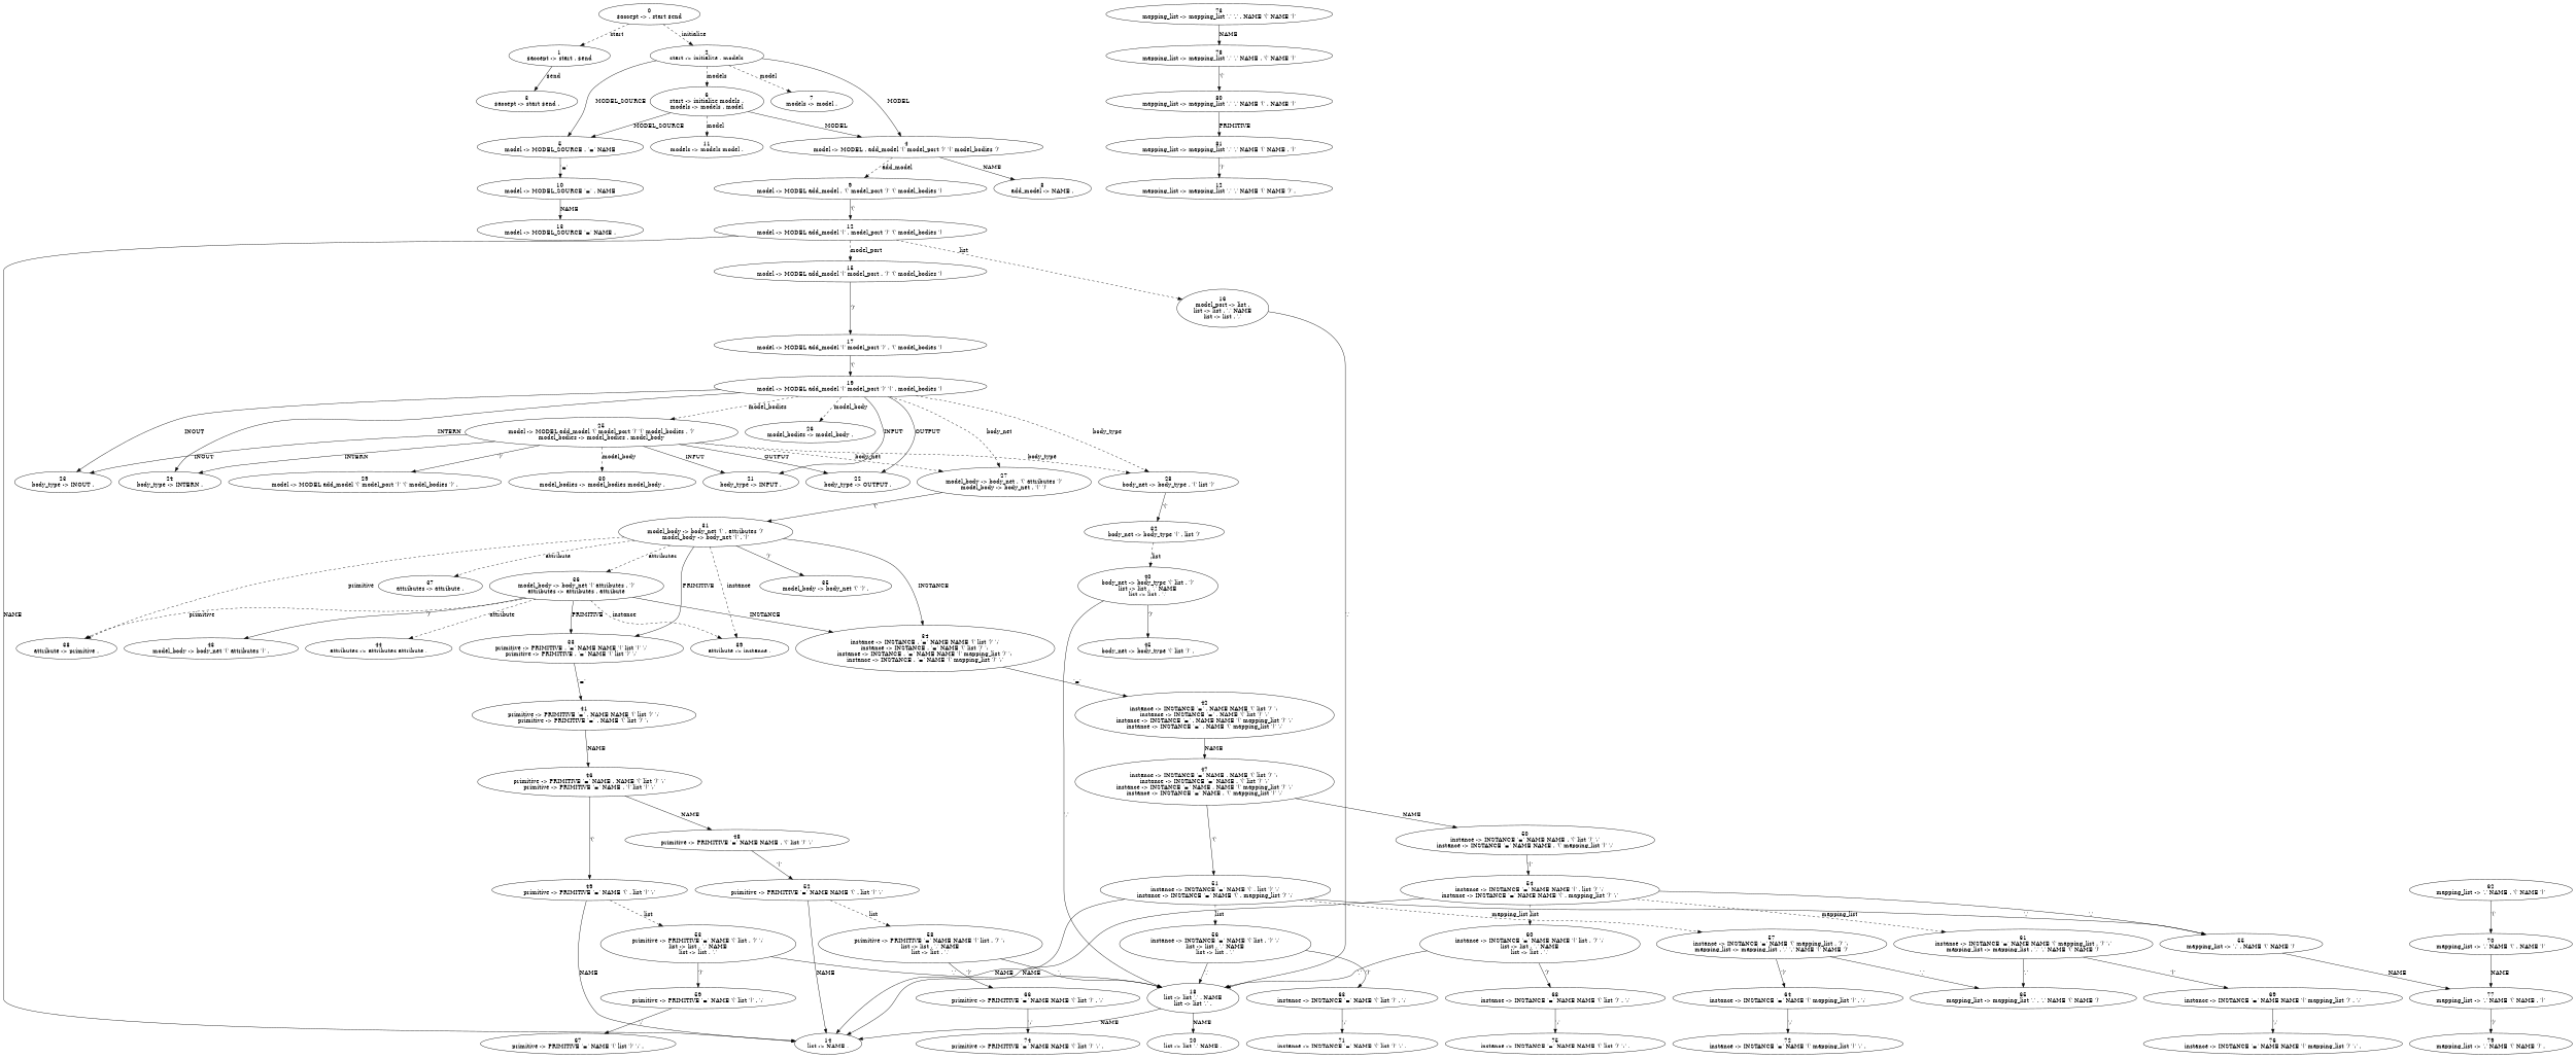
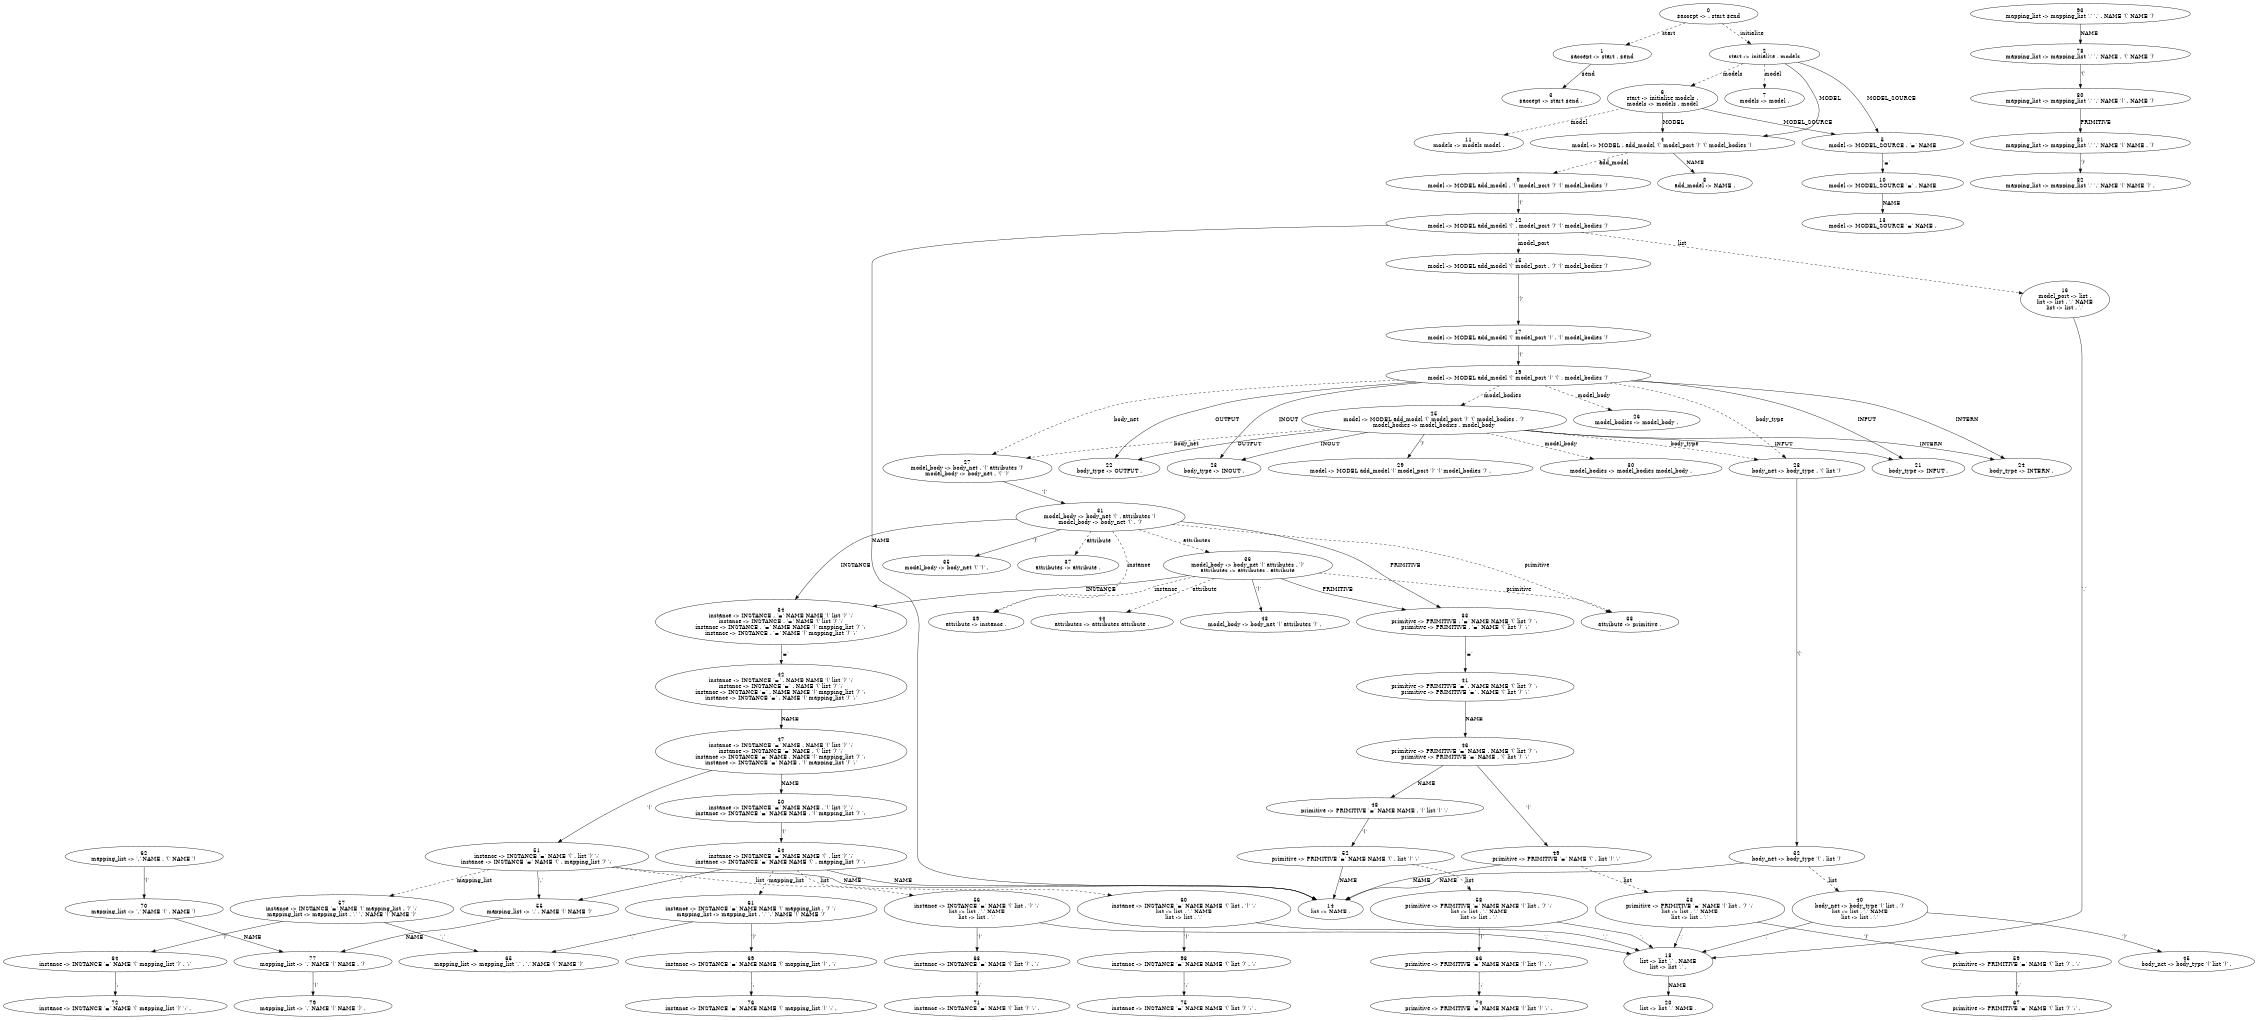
  digraph {
    edge [style=solid]
    n1 [label="0\n$accept -> . start $end"]
    n2 [label="1\n$accept -> start . $end"]
    n3 [label="2\nstart -> initialize . models"]
    n4 [label="3\n$accept -> start $end ."]
    n5 [label="4\nmodel -> MODEL . add_model '(' model_port ')' '(' model_bodies ')'"]
    n6 [label="5\nmodel -> MODEL_SOURCE . '=' NAME"]
    n7 [label="6\nstart -> initialize models .\nmodels -> models . model"]
    n8 [label="7\nmodels -> model ."]
    n9 [label="8\nadd_model -> NAME ."]
    n10 [label="9\nmodel -> MODEL add_model . '(' model_port ')' '(' model_bodies ')'"]
    n11 [label="10\nmodel -> MODEL_SOURCE '=' . NAME"]
    n12 [label="11\nmodels -> models model ."]
    n13 [label="12\nmodel -> MODEL add_model '(' . model_port ')' '(' model_bodies ')'"]
    n14 [label="13\nmodel -> MODEL_SOURCE '=' NAME ."]
    n15 [label="14\nlist -> NAME ."]
    n16 [label="15\nmodel -> MODEL add_model '(' model_port . ')' '(' model_bodies ')'"]
    n17 [label="16\nmodel_port -> list .\nlist -> list . ',' NAME\nlist -> list . ','"]
    n18 [label="17\nmodel -> MODEL add_model '(' model_port ')' . '(' model_bodies ')'"]
    n19 [label="18\nlist -> list ',' . NAME\nlist -> list ',' ."]
    n20 [label="19\nmodel -> MODEL add_model '(' model_port ')' '(' . model_bodies ')'"]
    n21 [label="20\nlist -> list ',' NAME ."]
    n22 [label="21\nbody_type -> INPUT ."]
    n23 [label="22\nbody_type -> OUTPUT ."]
    n24 [label="23\nbody_type -> INOUT ."]
    n25 [label="24\nbody_type -> INTERN ."]
    n26 [label="25\nmodel -> MODEL add_model '(' model_port ')' '(' model_bodies . ')'\nmodel_bodies -> model_bodies . model_body"]
    n27 [label="26\nmodel_bodies -> model_body ."]
    n28 [label="27\nmodel_body -> body_net . '(' attributes ')'\nmodel_body -> body_net . '(' ')'"]
    n29 [label="28\nbody_net -> body_type . '(' list ')'"]
    n30 [label="29\nmodel -> MODEL add_model '(' model_port ')' '(' model_bodies ')' ."]
    n31 [label="30\nmodel_bodies -> model_bodies model_body ."]
    n32 [label="31\nmodel_body -> body_net '(' . attributes ')'\nmodel_body -> body_net '(' . ')'"]
    n33 [label="32\nbody_net -> body_type '(' . list ')'"]
    n34 [label="33\nprimitive -> PRIMITIVE . '=' NAME NAME '(' list ')' ';'\nprimitive -> PRIMITIVE . '=' NAME '(' list ')' ';'"]
    n35 [label="34\ninstance -> INSTANCE . '=' NAME NAME '(' list ')' ';'\ninstance -> INSTANCE . '=' NAME '(' list ')' ';'\ninstance -> INSTANCE . '=' NAME NAME '(' mapping_list ')' ';'\ninstance -> INSTANCE . '=' NAME '(' mapping_list ')' ';'"]
    n36 [label="35\nmodel_body -> body_net '(' ')' ."]
    n37 [label="36\nmodel_body -> body_net '(' attributes . ')'\nattributes -> attributes . attribute"]
    n38 [label="37\nattributes -> attribute ."]
    n39 [label="38\nattribute -> primitive ."]
    n40 [label="39\nattribute -> instance ."]
    n41 [label="40\nbody_net -> body_type '(' list . ')'\nlist -> list . ',' NAME\nlist -> list . ','"]
    n42 [label="41\nprimitive -> PRIMITIVE '=' . NAME NAME '(' list ')' ';'\nprimitive -> PRIMITIVE '=' . NAME '(' list ')' ';'"]
    n43 [label="42\ninstance -> INSTANCE '=' . NAME NAME '(' list ')' ';'\ninstance -> INSTANCE '=' . NAME '(' list ')' ';'\ninstance -> INSTANCE '=' . NAME NAME '(' mapping_list ')' ';'\ninstance -> INSTANCE '=' . NAME '(' mapping_list ')' ';'"]
    n44 [label="43\nmodel_body -> body_net '(' attributes ')' ."]
    n45 [label="44\nattributes -> attributes attribute ."]
    n46 [label="45\nbody_net -> body_type '(' list ')' ."]
    n47 [label="46\nprimitive -> PRIMITIVE '=' NAME . NAME '(' list ')' ';'\nprimitive -> PRIMITIVE '=' NAME . '(' list ')' ';'"]
    n48 [label="47\ninstance -> INSTANCE '=' NAME . NAME '(' list ')' ';'\ninstance -> INSTANCE '=' NAME . '(' list ')' ';'\ninstance -> INSTANCE '=' NAME . NAME '(' mapping_list ')' ';'\ninstance -> INSTANCE '=' NAME . '(' mapping_list ')' ';'"]
    n49 [label="48\nprimitive -> PRIMITIVE '=' NAME NAME . '(' list ')' ';'"]
    n50 [label="49\nprimitive -> PRIMITIVE '=' NAME '(' . list ')' ';'"]
    n51 [label="50\ninstance -> INSTANCE '=' NAME NAME . '(' list ')' ';'\ninstance -> INSTANCE '=' NAME NAME . '(' mapping_list ')' ';'"]
    n52 [label="51\ninstance -> INSTANCE '=' NAME '(' . list ')' ';'\ninstance -> INSTANCE '=' NAME '(' . mapping_list ')' ';'"]
    n53 [label="52\nprimitive -> PRIMITIVE '=' NAME NAME '(' . list ')' ';'"]
    n54 [label="53\nprimitive -> PRIMITIVE '=' NAME '(' list . ')' ';'\nlist -> list . ',' NAME\nlist -> list . ','"]
    n55 [label="54\ninstance -> INSTANCE '=' NAME NAME '(' . list ')' ';'\ninstance -> INSTANCE '=' NAME NAME '(' . mapping_list ')' ';'"]
    n56 [label="55\nmapping_list -> '.' . NAME '(' NAME ')'"]
    n57 [label="56\ninstance -> INSTANCE '=' NAME '(' list . ')' ';'\nlist -> list . ',' NAME\nlist -> list . ','"]
    n58 [label="57\ninstance -> INSTANCE '=' NAME '(' mapping_list . ')' ';'\nmapping_list -> mapping_list . ',' '.' NAME '(' NAME ')'"]
    n59 [label="58\nprimitive -> PRIMITIVE '=' NAME NAME '(' list . ')' ';'\nlist -> list . ',' NAME\nlist -> list . ','"]
    n60 [label="59\nprimitive -> PRIMITIVE '=' NAME '(' list ')' . ';'"]
    n61 [label="60\ninstance -> INSTANCE '=' NAME NAME '(' list . ')' ';'\nlist -> list . ',' NAME\nlist -> list . ','"]
    n62 [label="61\ninstance -> INSTANCE '=' NAME NAME '(' mapping_list . ')' ';'\nmapping_list -> mapping_list . ',' '.' NAME '(' NAME ')'"]
    n63 [label="77\nmapping_list -> '.' NAME '(' NAME . ')'"]
    n64 [label="63\ninstance -> INSTANCE '=' NAME '(' list ')' . ';'"]
    n65 [label="64\ninstance -> INSTANCE '=' NAME '(' mapping_list ')' . ';'"]
    n66 [label="65\nmapping_list -> mapping_list ',' . '.' NAME '(' NAME ')'"]
    n67 [label="66\nprimitive -> PRIMITIVE '=' NAME NAME '(' list ')' . ';'"]
    n68 [label="67\nprimitive -> PRIMITIVE '=' NAME '(' list ')' ';' ."]
-   n69 [label="68\ninstance -> INSTANCE '=' NAME NAME '(' list ')' . ';'"]
+   n69 [label="98\ninstance -> INSTANCE '=' NAME NAME '(' list ')' . ';'"]
    n70 [label="69\ninstance -> INSTANCE '=' NAME NAME '(' mapping_list ')' . ';'"]
    n71 [label="62\nmapping_list -> '.' NAME . '(' NAME ')'"]
    n72 [label="70\nmapping_list -> '.' NAME '(' . NAME ')'"]
    n73 [label="71\ninstance -> INSTANCE '=' NAME '(' list ')' ';' ."]
    n74 [label="72\ninstance -> INSTANCE '=' NAME '(' mapping_list ')' ';' ."]
    n75 [label="74\nprimitive -> PRIMITIVE '=' NAME NAME '(' list ')' ';' ."]
    n76 [label="75\ninstance -> INSTANCE '=' NAME NAME '(' list ')' ';' ."]
    n77 [label="76\ninstance -> INSTANCE '=' NAME NAME '(' mapping_list ')' ';' ."]
-   n78 [label="73\nmapping_list -> mapping_list ',' '.' . NAME '(' NAME ')'"]
+   n78 [label="93\nmapping_list -> mapping_list ',' '.' . NAME '(' NAME ')'"]
    n79 [label="78\nmapping_list -> mapping_list ',' '.' NAME . '(' NAME ')'"]
    n80 [label="79\nmapping_list -> '.' NAME '(' NAME ')' ."]
    n81 [label="80\nmapping_list -> mapping_list ',' '.' NAME '(' . NAME ')'"]
    n82 [label="81\nmapping_list -> mapping_list ',' '.' NAME '(' NAME . ')'"]
-   n83 [label="12\nmapping_list -> mapping_list ',' '.' NAME '(' NAME ')' ."]
+   n83 [label="82\nmapping_list -> mapping_list ',' '.' NAME '(' NAME ')' ."]
    n1 -> n2 [label=start style=dashed]
    n1 -> n3 [label=initialize style=dashed]
    n2 -> n4 [label="$end"]
    n3 -> n5 [label=MODEL]
    n3 -> n6 [label=MODEL_SOURCE]
    n3 -> n7 [label=models style=dashed]
    n3 -> n8 [label=model style=dashed]
    n5 -> n9 [label=NAME]
    n5 -> n10 [label=add_model style=dashed]
    n6 -> n11 [label="'='"]
    n7 -> n5 [label=MODEL]
    n7 -> n6 [label=MODEL_SOURCE]
    n7 -> n12 [label=model style=dashed]
    n10 -> n13 [label="'('"]
    n11 -> n14 [label=NAME]
    n13 -> n15 [label=NAME]
    n13 -> n16 [label=model_port style=dashed]
    n13 -> n17 [label=list style=dashed]
    n16 -> n18 [label="')'"]
    n17 -> n19 [label="','"]
    n18 -> n20 [label="'('"]
    n19 -> n21 [label=NAME]
    n20 -> n22 [label=INPUT]
    n20 -> n23 [label=OUTPUT]
    n20 -> n24 [label=INOUT]
    n20 -> n25 [label=INTERN]
    n20 -> n26 [label=model_bodies style=dashed]
    n20 -> n27 [label=model_body style=dashed]
    n20 -> n28 [label=body_net style=dashed]
    n20 -> n29 [label=body_type style=dashed]
    n26 -> n22 [label=INPUT]
    n26 -> n23 [label=OUTPUT]
    n26 -> n24 [label=INOUT]
    n26 -> n25 [label=INTERN]
    n26 -> n28 [label=body_net style=dashed]
    n26 -> n29 [label=body_type style=dashed]
    n26 -> n30 [label="')'"]
    n26 -> n31 [label=model_body style=dashed]
    n28 -> n32 [label="'('"]
    n29 -> n33 [label="'('"]
    n32 -> n34 [label=PRIMITIVE]
    n32 -> n35 [label=INSTANCE]
    n32 -> n36 [label="')'"]
    n32 -> n37 [label=attributes style=dashed]
    n32 -> n38 [label=attribute style=dashed]
    n32 -> n39 [label=primitive style=dashed]
    n32 -> n40 [label=instance style=dashed]
-   n19 -> n15 [label=NAME]
+   n33 -> n15 [label=NAME]
    n33 -> n41 [label=list style=dashed]
    n34 -> n42 [label="'='"]
    n35 -> n43 [label="'='"]
    n37 -> n34 [label=PRIMITIVE]
    n37 -> n35 [label=INSTANCE]
    n37 -> n39 [label=primitive style=dashed]
    n37 -> n40 [label=instance style=dashed]
    n37 -> n44 [label="')'"]
    n37 -> n45 [label=attribute style=dashed]
    n41 -> n19 [label="','"]
    n41 -> n46 [label="')'"]
    n42 -> n47 [label=NAME]
    n43 -> n48 [label=NAME]
    n47 -> n49 [label=NAME]
    n47 -> n50 [label="'('"]
    n48 -> n51 [label=NAME]
    n48 -> n52 [label="'('"]
    n49 -> n53 [label="'('"]
    n50 -> n15 [label=NAME]
    n50 -> n54 [label=list style=dashed]
    n51 -> n55 [label="'('"]
    n52 -> n15 [label=NAME]
    n52 -> n56 [label="'.'"]
    n52 -> n57 [label=list style=dashed]
    n52 -> n58 [label=mapping_list style=dashed]
    n53 -> n15 [label=NAME]
    n53 -> n59 [label=list style=dashed]
    n54 -> n19 [label="','"]
    n54 -> n60 [label="')'"]
    n55 -> n15 [label=NAME]
    n55 -> n56 [label="'.'"]
    n55 -> n61 [label=list style=dashed]
    n55 -> n62 [label=mapping_list style=dashed]
    n56 -> n63 [label=NAME]
    n57 -> n19 [label="','"]
    n57 -> n64 [label="')'"]
    n58 -> n65 [label="')'"]
    n58 -> n66 [label="','"]
    n59 -> n19 [label="','"]
    n59 -> n67 [label="')'"]
    n60 -> n68 [label="';'"]
    n61 -> n19 [label="','"]
    n61 -> n69 [label="')'"]
    n62 -> n66 [label="','"]
    n62 -> n70 [label="')'"]
    n63 -> n80 [label="')'"]
    n64 -> n73 [label="';'"]
    n65 -> n74 [label="';'"]
    n67 -> n75 [label="';'"]
    n69 -> n76 [label="';'"]
    n70 -> n77 [label="';'"]
    n71 -> n72 [label="'('"]
    n72 -> n63 [label=NAME]
    n78 -> n79 [label=NAME]
    n79 -> n81 [label="'('"]
    n81 -> n82 [label=PRIMITIVE]
    n82 -> n83 [label="')'"]
  }
